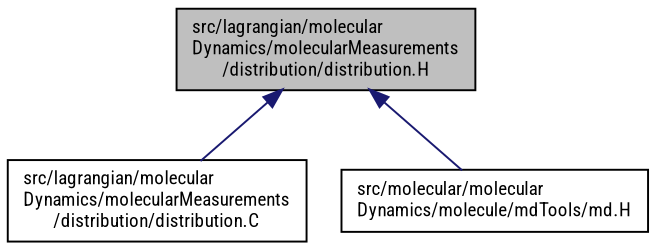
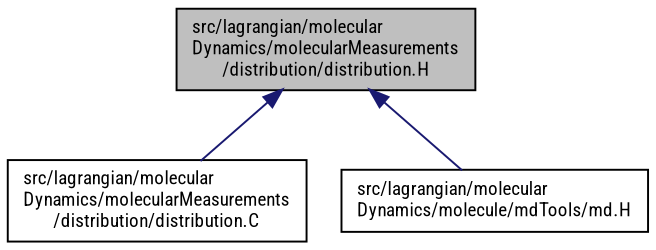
  digraph {
    fontname="Roboto Condensed"
    node [color=black fontname="Roboto Condensed" fontsize=10 shape=record]
    edge [color=midnightblue dir=back fontname="Roboto Condensed" fontsize=10 labelfontname=FreeSans labelfontsize=10 style=solid]
    n1 [fillcolor=grey75 fontcolor=black height=0.2 label="src/lagrangian/molecular\lDynamics/molecularMeasurements\l/distribution/distribution.H" style=filled width=0.4]
    n2 [height=0.2 label="src/lagrangian/molecular\lDynamics/molecularMeasurements\l/distribution/distribution.C" width=0.4]
-   n3 [height=0.2 label="src/molecular/molecular\lDynamics/molecule/mdTools/md.H" width=0.4]
+   n3 [height=0.2 label="src/lagrangian/molecular\lDynamics/molecule/mdTools/md.H" width=0.4]
    n1 -> n2
    n1 -> n3
  }
